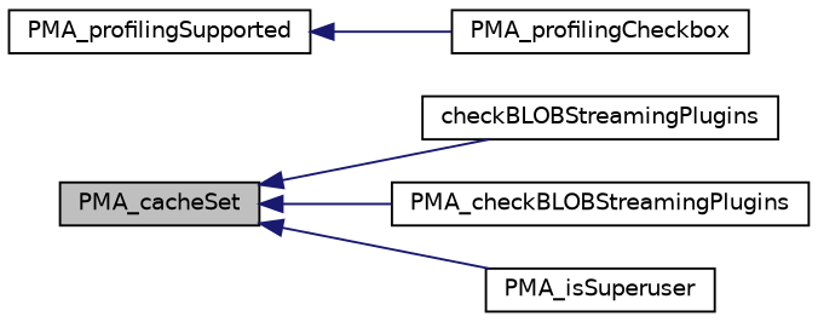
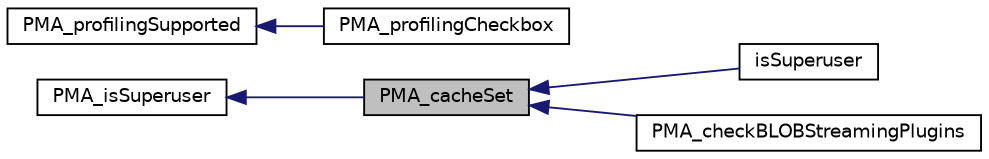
  digraph {
    rankdir=LR
    node [color=black fillcolor=white fontname=Helvetica fontsize=10 shape=record style=filled]
    edge [color=midnightblue dir=back fontname=Helvetica fontsize=10 labelfontname=Helvetica labelfontsize=10 style=solid]
    n1 [fillcolor=grey75 fontcolor=black height=0.2 label=PMA_cacheSet width=0.4]
-   n2 [height=0.2 label=checkBLOBStreamingPlugins width=0.4]
+   n2 [height=0.2 label=isSuperuser width=0.4]
    n3 [height=0.2 label=PMA_checkBLOBStreamingPlugins width=0.4]
    n4 [height=0.2 label=PMA_isSuperuser width=0.4]
    n5 [height=0.2 label=PMA_profilingSupported width=0.4]
    n6 [height=0.2 label=PMA_profilingCheckbox width=0.4]
    n1 -> n2
    n1 -> n3
-   n1 -> n4
+   n4 -> n1
    n5 -> n6
  }
